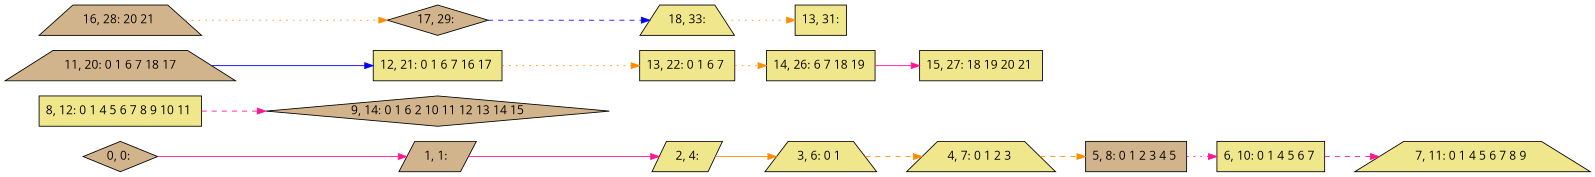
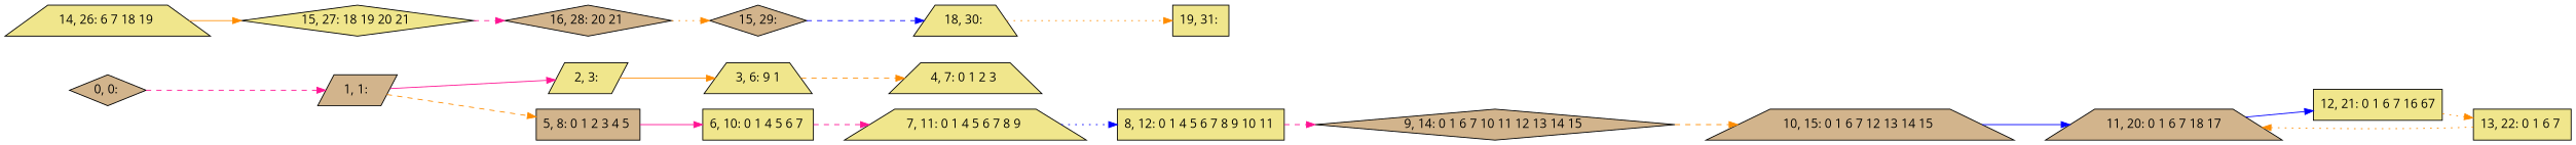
  digraph {
    fontname="Open Sans"
    rankdir=LR
    node [fillcolor=khaki fontname="Open Sans" shape=trapezium style=filled]
    edge [color=darkorange fontname="Open Sans" style=dashed]
    n1 [fillcolor=tan label="0, 0: " shape=diamond]
    n2 [fillcolor=tan label="1, 1: " shape=parallelogram]
-   n3 [label="2, 4:" shape=parallelogram]
-   n4 [label="3, 6: 0 1 "]
+   n3 [label="2, 3: " shape=parallelogram]
+   n4 [label="3, 6: 9 1"]
    n5 [label="4, 7: 0 1 2 3 "]
    n6 [fillcolor=tan label="5, 8: 0 1 2 3 4 5 " shape=box]
    n7 [label="6, 10: 0 1 4 5 6 7 " shape=box]
    n8 [label="7, 11: 0 1 4 5 6 7 8 9 "]
    n9 [label="8, 12: 0 1 4 5 6 7 8 9 10 11 " shape=box]
-   n10 [fillcolor=tan label="9, 14: 0 1 6 2 10 11 12 13 14 15" shape=diamond]
+   n10 [fillcolor=tan label="9, 14: 0 1 6 7 10 11 12 13 14 15 " shape=diamond]
+   n11 [fillcolor=tan label="10, 15: 0 1 6 7 12 13 14 15 "]
    n12 [fillcolor=tan label="11, 20: 0 1 6 7 18 17"]
-   n13 [label="12, 21: 0 1 6 7 16 17 " shape=box]
+   n13 [label="12, 21: 0 1 6 7 16 67" shape=box]
    n14 [label="13, 22: 0 1 6 7 " shape=box]
-   n15 [label="14, 26: 6 7 18 19 " shape=box]
-   n16 [label="15, 27: 18 19 20 21 " shape=box]
-   n17 [fillcolor=tan label="16, 28: 20 21 "]
-   n18 [fillcolor=tan label="17, 29: " shape=diamond]
-   n19 [label="18, 33:"]
-   n20 [label="13, 31:" shape=box]
-   n1 -> n2 [color=deeppink style=solid]
+   n15 [label="14, 26: 6 7 18 19 "]
+   n16 [label="15, 27: 18 19 20 21 " shape=diamond]
+   n17 [fillcolor=tan label="16, 28: 20 21 " shape=diamond]
+   n18 [fillcolor=tan label="15, 29:" shape=diamond]
+   n19 [label="18, 30: "]
+   n20 [label="19, 31: " shape=box]
+   n1 -> n2 [color=deeppink]
    n2 -> n3 [color=deeppink style=solid]
    n3 -> n4 [style=solid]
    n4 -> n5
-   n5 -> n6
-   n6 -> n7 [color=deeppink style=dotted]
+   n2 -> n6
+   n6 -> n7 [color=deeppink style=solid]
    n7 -> n8 [color=deeppink]
+   n8 -> n9 [color=blue style=dotted]
    n9 -> n10 [color=deeppink]
+   n10 -> n11
+   n11 -> n12 [color=blue style=solid]
    n12 -> n13 [color=blue style=solid]
    n13 -> n14 [style=dotted]
-   n14 -> n15 [style=dotted]
-   n15 -> n16 [color=deeppink style=solid]
+   n14 -> n12 [style=dotted]
+   n15 -> n16 [style=solid]
+   n16 -> n17 [color=deeppink]
    n17 -> n18 [style=dotted]
    n18 -> n19 [color=blue]
    n19 -> n20 [style=dotted]
  }
